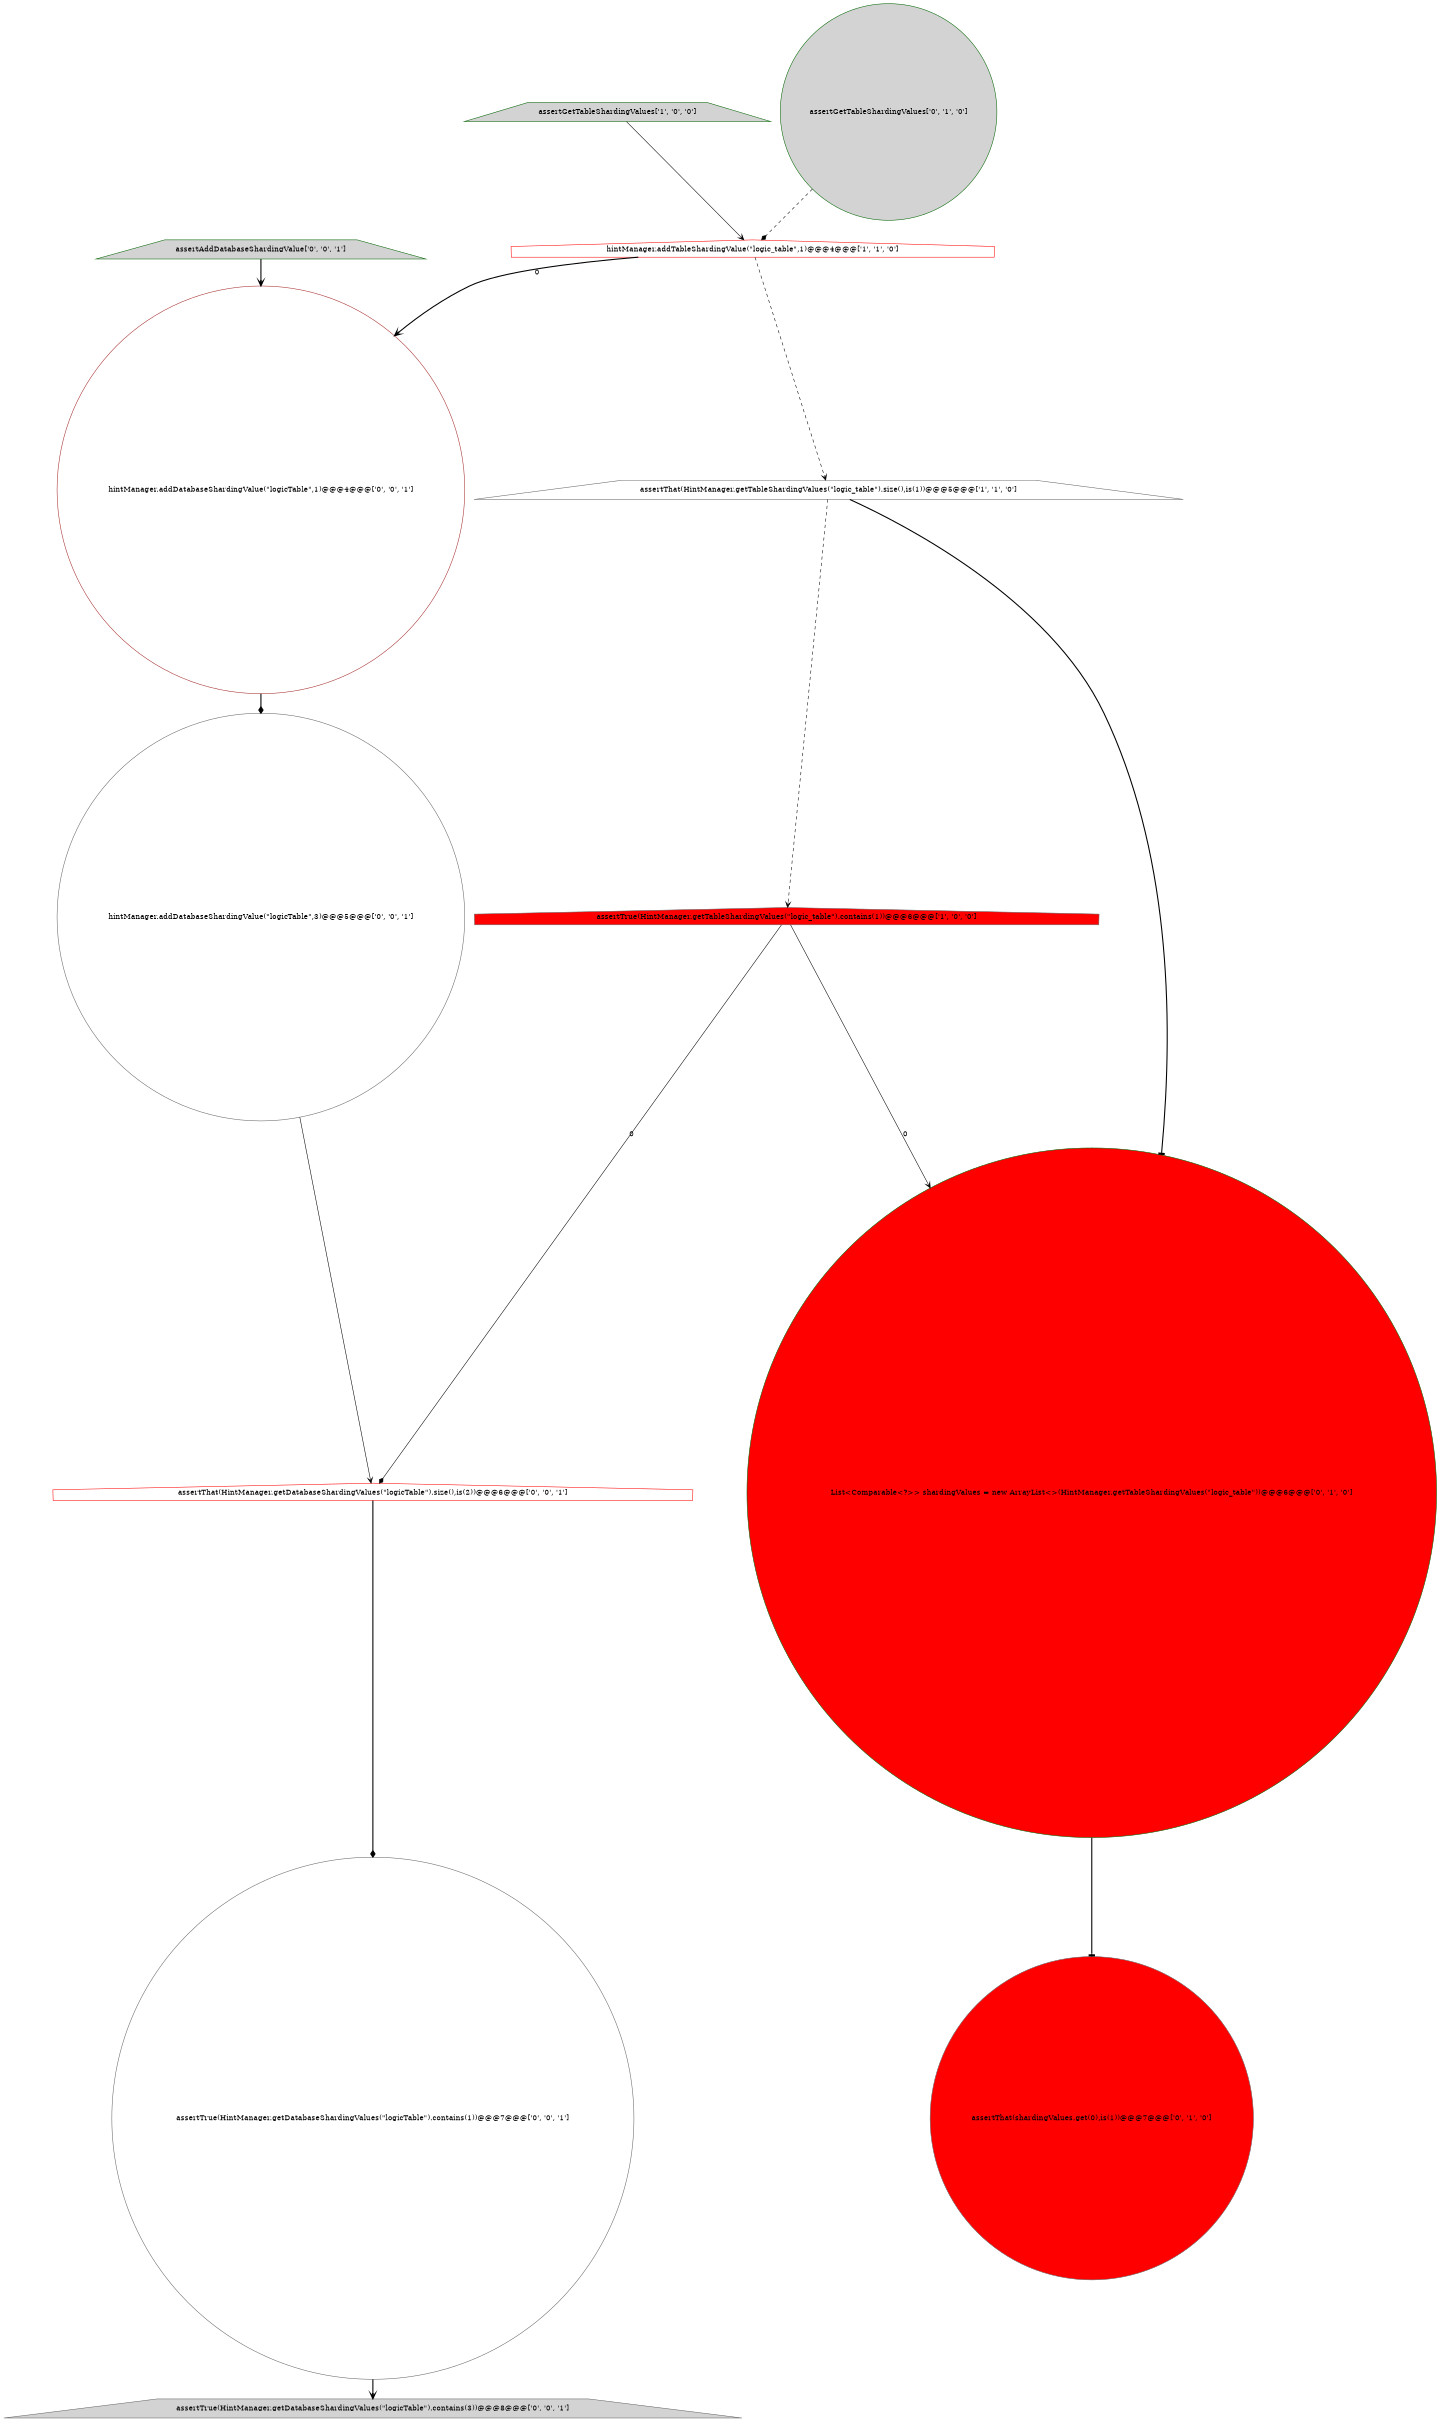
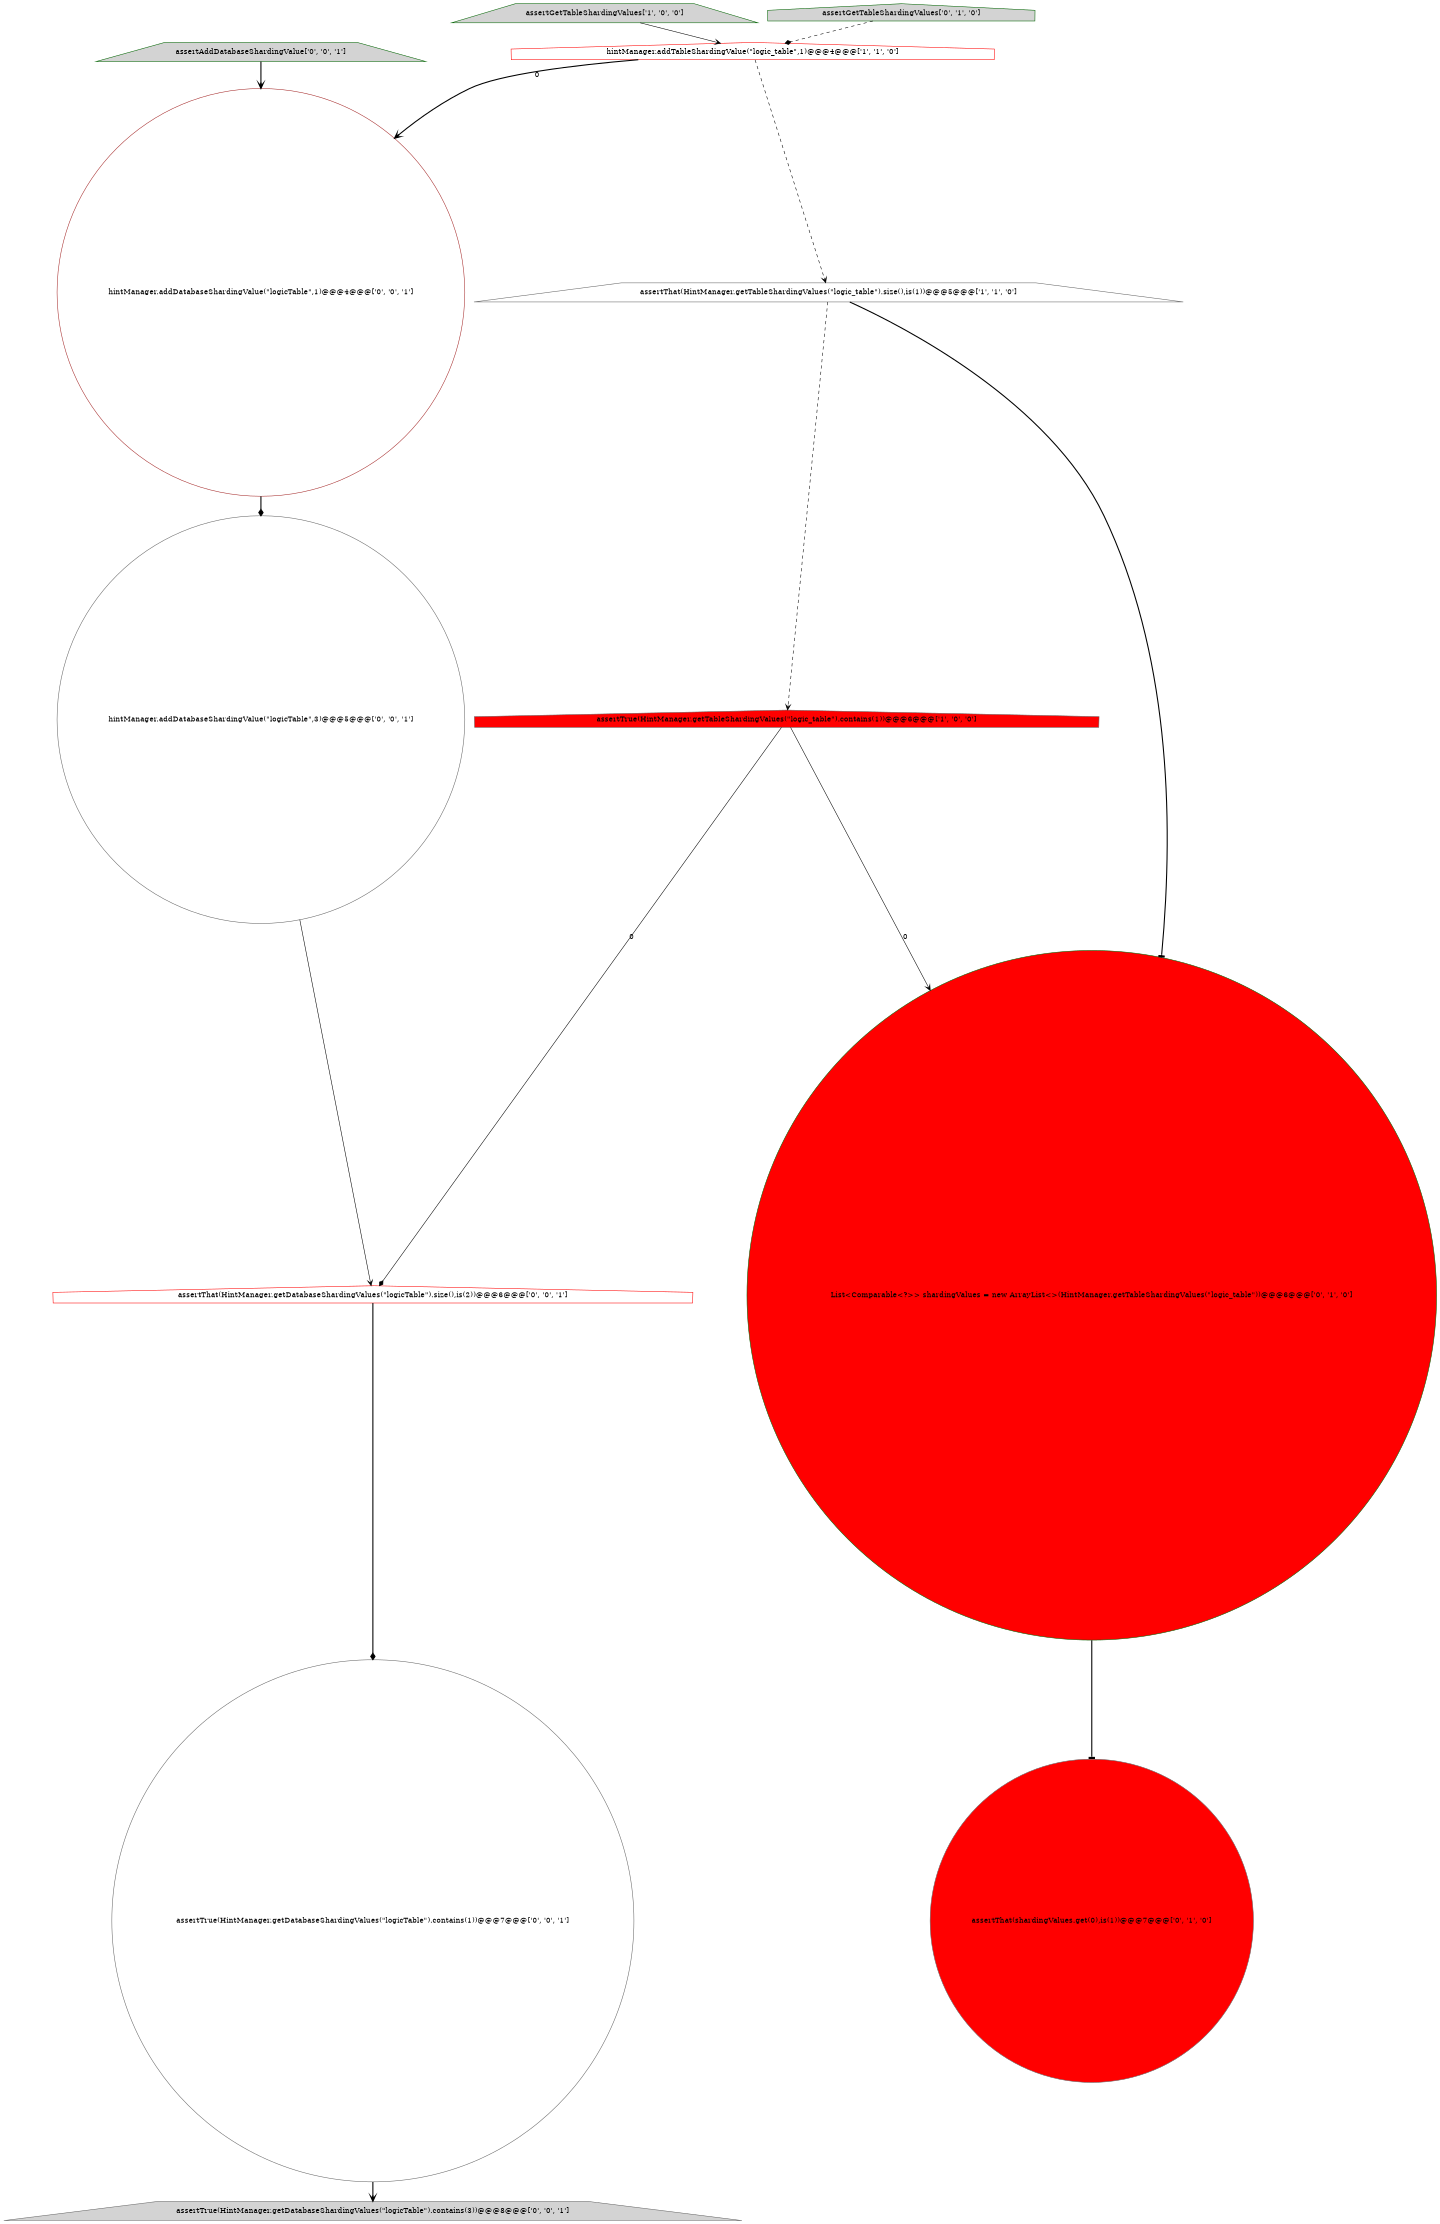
  digraph {
    node [fillcolor=white shape=circle style=filled color=gray40]
    edge [style=bold arrowhead=vee]
    n1 [label="assertThat(HintManager.getDatabaseShardingValues(\"logicTable\").size(),is(2))@@@6@@@['0', '0', '1']" shape=house color=red]
    n2 [label="assertTrue(HintManager.getDatabaseShardingValues(\"logicTable\").contains(1))@@@7@@@['0', '0', '1']"]
    n3 [fillcolor=lightgray label="assertGetTableShardingValues['1', '0', '0']" shape=trapezium color=darkgreen]
    n4 [label="hintManager.addTableShardingValue(\"logic_table\",1)@@@4@@@['1', '1', '0']" shape=house color=red]
    n5 [fillcolor=red label="List<Comparable<?>> shardingValues = new ArrayList<>(HintManager.getTableShardingValues(\"logic_table\"))@@@6@@@['0', '1', '0']" color=darkgreen]
    n6 [fillcolor=red label="assertThat(shardingValues.get(0),is(1))@@@7@@@['0', '1', '0']"]
    n7 [fillcolor=lightgray label="assertTrue(HintManager.getDatabaseShardingValues(\"logicTable\").contains(3))@@@8@@@['0', '0', '1']" shape=trapezium]
    n8 [label="assertThat(HintManager.getTableShardingValues(\"logic_table\").size(),is(1))@@@5@@@['1', '1', '0']" shape=trapezium]
    n9 [fillcolor=red label="assertTrue(HintManager.getTableShardingValues(\"logic_table\").contains(1))@@@6@@@['1', '0', '0']" shape=house]
    n10 [label="hintManager.addDatabaseShardingValue(\"logicTable\",1)@@@4@@@['0', '0', '1']" color=brown]
    n11 [label="hintManager.addDatabaseShardingValue(\"logicTable\",3)@@@5@@@['0', '0', '1']"]
    n12 [fillcolor=lightgray label="assertAddDatabaseShardingValue['0', '0', '1']" shape=trapezium color=darkgreen]
-   n13 [fillcolor=lightgray label="assertGetTableShardingValues['0', '1', '0']" color=darkgreen]
+   n13 [fillcolor=lightgray label="assertGetTableShardingValues['0', '1', '0']" shape=house color=darkgreen]
    n1 -> n2 [arrowhead=diamond]
    n2 -> n7
    n3 -> n4 [style=solid]
    n4 -> n8 [style=dashed]
    n4 -> n10 [label=0]
    n5 -> n6 [arrowhead=tee]
    n8 -> n5 [arrowhead=tee]
    n8 -> n9 [style=dashed]
    n9 -> n1 [label=0 style=solid arrowhead=diamond]
    n9 -> n5 [label=0 style=solid]
    n10 -> n11 [arrowhead=diamond]
    n11 -> n1 [style=solid]
    n12 -> n10
    n13 -> n4 [style=dashed arrowhead=diamond]
  }
